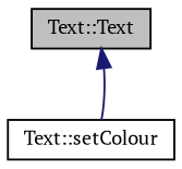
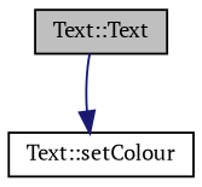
  digraph {
    rankdir=TB
    fontname="PT Serif"
    node [color=black fontname="PT Serif" fontsize=10 shape=record style=filled]
    n1 [fillcolor=grey75 fontcolor=black height=0.2 label="Text::Text" width=0.4]
    n2 [fillcolor=white height=0.2 label="Text::setColour" width=0.4]
-   n2 -> n1 [color=midnightblue fontname="PT Serif" fontsize=10 labelfontname=Helvetica labelfontsize=10 style=solid]
+   n1 -> n2 [color=midnightblue fontname="PT Serif" fontsize=10 labelfontname=Helvetica labelfontsize=10 style=solid]
  }
